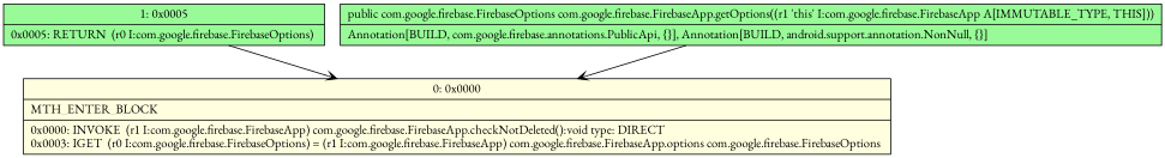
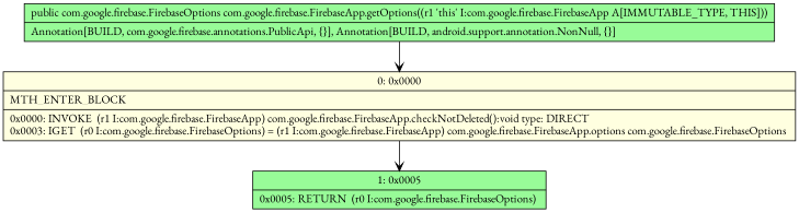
  digraph {
    fontname="EB Garamond"
    node [shape=record style=filled fillcolor=palegreen fontname="EB Garamond"]
    edge [arrowhead=vee fontname="EB Garamond"]
    n1 [label="{0\:\ 0x0000|MTH_ENTER_BLOCK\l|0x0000: INVOKE  (r1 I:com.google.firebase.FirebaseApp) com.google.firebase.FirebaseApp.checkNotDeleted():void type: DIRECT \l0x0003: IGET  (r0 I:com.google.firebase.FirebaseOptions) = (r1 I:com.google.firebase.FirebaseApp) com.google.firebase.FirebaseApp.options com.google.firebase.FirebaseOptions \l}" fillcolor=lightyellow]
    n2 [label="{1\:\ 0x0005|0x0005: RETURN  (r0 I:com.google.firebase.FirebaseOptions) \l}"]
    n3 [label="{public com.google.firebase.FirebaseOptions com.google.firebase.FirebaseApp.getOptions((r1 'this' I:com.google.firebase.FirebaseApp A[IMMUTABLE_TYPE, THIS]))  | Annotation[BUILD, com.google.firebase.annotations.PublicApi, \{\}], Annotation[BUILD, android.support.annotation.NonNull, \{\}]\l}"]
-   n2 -> n1
+   n1 -> n2
    n3 -> n1
  }
